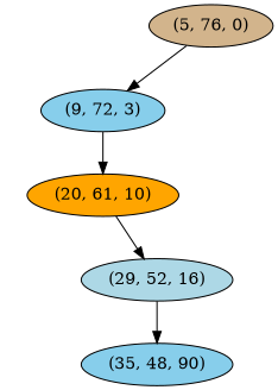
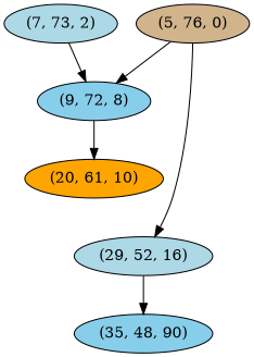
  digraph {
    node [fillcolor=skyblue style=filled]
    "(5, 76, 0)" [fillcolor=tan]
-   "(9, 72, 3)"
+   "(9, 72, 3)" [label="(9, 72, 8)"]
+   "(7, 73, 2)" [fillcolor=lightblue]
    "(20, 61, 10)" [fillcolor=orange]
    "(29, 52, 16)" [fillcolor=lightblue]
    n6 [label="(35, 48, 90)"]
    "(5, 76, 0)" -> "(9, 72, 3)"
    "(9, 72, 3)" -> "(20, 61, 10)"
-   "(20, 61, 10)" -> "(29, 52, 16)"
+   "(7, 73, 2)" -> "(9, 72, 3)"
+   "(5, 76, 0)" -> "(29, 52, 16)"
    "(29, 52, 16)" -> n6
  }
